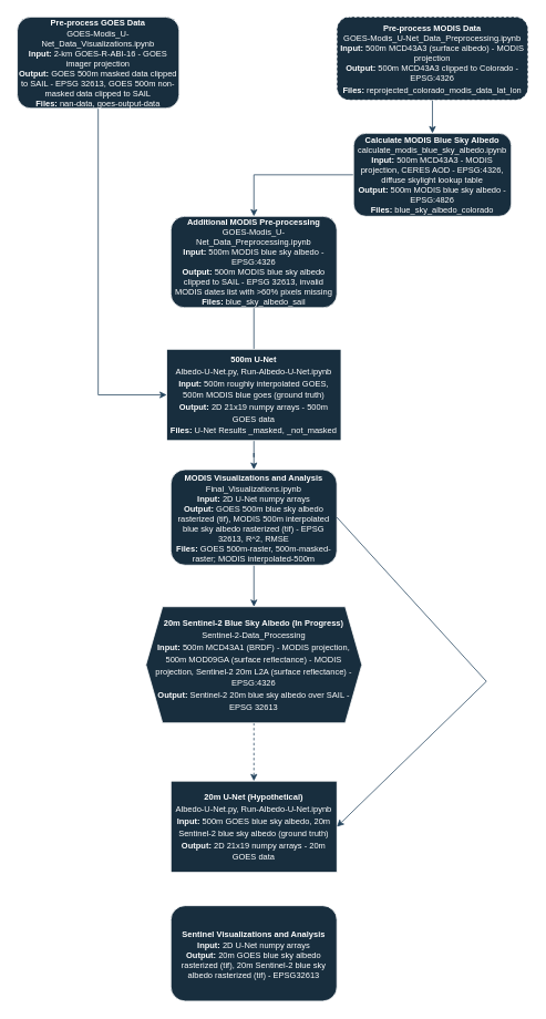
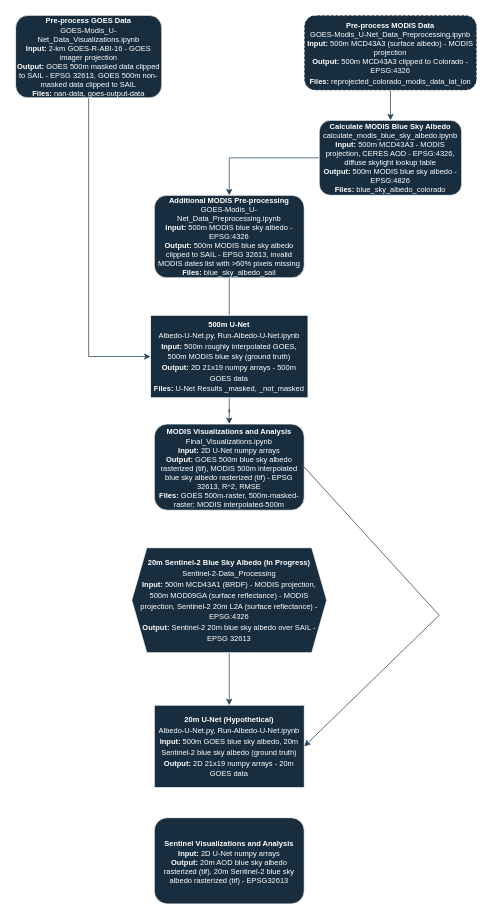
  <mxCell id="0" />
  <mxCell id="1" parent="0" />
  <mxCell id="2" style="edgeStyle=orthogonalEdgeStyle;rounded=0;orthogonalLoop=1;jettySize=auto;html=1;entryX=0;entryY=0.5;entryDx=0;entryDy=0;strokeColor=#23445D;" edge="1" parent="1" source="3" target="11"><mxGeometry relative="1" as="geometry" /></mxCell>
  <mxCell id="3" value="&lt;b style=&quot;font-size: 10px;&quot;&gt;&lt;font style=&quot;font-size: 10px;&quot;&gt;Pre-process GOES Data&lt;/font&gt;&lt;/b&gt;&lt;div style=&quot;font-size: 10px;&quot;&gt;&lt;font style=&quot;font-size: 10px;&quot;&gt;GOES-Modis_U-Net_Data_Visualizations.ipynb&lt;/font&gt;&lt;/div&gt;&lt;div style=&quot;font-size: 10px;&quot;&gt;&lt;font style=&quot;font-size: 10px;&quot;&gt;&lt;b&gt;Input:&lt;/b&gt; 2-km GOES-R-ABI-16 - GOES imager projection&lt;/font&gt;&lt;/div&gt;&lt;div style=&quot;font-size: 10px;&quot;&gt;&lt;font style=&quot;font-size: 10px;&quot;&gt;&lt;b&gt;Output: &lt;/b&gt;GOES 500m masked data clipped to SAIL - EPSG 32613, GOES 500m non-masked data clipped to SAIL&lt;/font&gt;&lt;/div&gt;&lt;div style=&quot;font-size: 10px;&quot;&gt;&lt;b&gt;Files: &lt;/b&gt;nan-data, goes-output-data&lt;/div&gt;" style="rounded=1;whiteSpace=wrap;html=1;fontSize=12;glass=0;strokeWidth=1;shadow=0;labelBackgroundColor=none;fillColor=#182E3E;strokeColor=#FFFFFF;fontColor=#FFFFFF;" parent="1" vertex="1"><mxGeometry x="20" y="20" width="195" height="110" as="geometry" /></mxCell>
  <mxCell id="4" value="" style="edgeStyle=orthogonalEdgeStyle;rounded=0;orthogonalLoop=1;jettySize=auto;html=1;labelBackgroundColor=none;fontColor=default;strokeColor=#23445D;" edge="1" parent="1" source="5" target="7"><mxGeometry relative="1" as="geometry" /></mxCell>
  <mxCell id="5" value="&lt;b style=&quot;font-size: 10px;&quot;&gt;&lt;font style=&quot;font-size: 10px;&quot;&gt;Pre-process MODIS Data&lt;/font&gt;&lt;/b&gt;&lt;div style=&quot;font-size: 10px;&quot;&gt;&lt;font style=&quot;font-size: 10px;&quot;&gt;GOES-Modis_U-Net_Data_Preprocessing.ipynb&lt;/font&gt;&lt;/div&gt;&lt;div style=&quot;font-size: 10px;&quot;&gt;&lt;font style=&quot;font-size: 10px;&quot;&gt;&lt;b&gt;Input:&lt;/b&gt; 500m MCD43A3 (surface albedo) - MODIS projection&lt;/font&gt;&lt;/div&gt;&lt;div style=&quot;font-size: 10px;&quot;&gt;&lt;font style=&quot;font-size: 10px;&quot;&gt;&lt;b&gt;Output:&lt;/b&gt; 500m MCD43A3 clipped to Colorado - EPSG:4326&lt;/font&gt;&lt;/div&gt;&lt;div&gt;&lt;b style=&quot;font-size: 10px;&quot;&gt;Files:&amp;nbsp;&lt;/b&gt;&lt;span style=&quot;background-color: initial; font-size: 10px;&quot;&gt;reprojected_colorado_modis_data_lat_lon&lt;/span&gt;&lt;br&gt;&lt;/div&gt;" style="rounded=1;whiteSpace=wrap;html=1;fontSize=12;glass=0;strokeWidth=1;shadow=0;labelBackgroundColor=none;fillColor=#182E3E;strokeColor=#FFFFFF;fontColor=#FFFFFF;dashed=1;" vertex="1" parent="1"><mxGeometry x="405" y="20" width="230" height="100" as="geometry" /></mxCell>
  <mxCell id="6" style="edgeStyle=orthogonalEdgeStyle;rounded=0;orthogonalLoop=1;jettySize=auto;html=1;entryX=0.5;entryY=0;entryDx=0;entryDy=0;strokeColor=#23445D;" edge="1" parent="1" source="7" target="9"><mxGeometry relative="1" as="geometry" /></mxCell>
  <mxCell id="7" value="&lt;div style=&quot;font-size: 10px;&quot;&gt;&lt;font style=&quot;font-size: 10px;&quot;&gt;&lt;b&gt;Calculate MODIS Blue Sky Albedo&lt;/b&gt;&lt;/font&gt;&lt;/div&gt;&lt;div style=&quot;font-size: 10px;&quot;&gt;calculate_modis_blue_sky_albedo.ipynb&lt;/div&gt;&lt;div style=&quot;font-size: 10px;&quot;&gt;&lt;font style=&quot;font-size: 10px;&quot;&gt;&lt;b&gt;Input:&lt;/b&gt; 500m MCD43A3 - MODIS projection, CERES AOD - EPSG:4326, diffuse skylight lookup table&lt;/font&gt;&lt;/div&gt;&lt;div style=&quot;font-size: 10px;&quot;&gt;&lt;font style=&quot;font-size: 10px;&quot;&gt;&lt;b&gt;Output:&lt;/b&gt; 500m MODIS blue sky albedo - EPSG:4826&lt;/font&gt;&lt;/div&gt;&lt;div style=&quot;font-size: 10px;&quot;&gt;&lt;b&gt;Files: &lt;/b&gt;blue_sky_albedo_colorado&lt;/div&gt;" style="rounded=1;whiteSpace=wrap;html=1;fontSize=12;glass=0;strokeWidth=1;shadow=0;labelBackgroundColor=none;fillColor=#182E3E;strokeColor=#FFFFFF;fontColor=#FFFFFF;" vertex="1" parent="1"><mxGeometry x="425" y="160" width="190" height="100" as="geometry" /></mxCell>
  <mxCell id="8" style="edgeStyle=orthogonalEdgeStyle;rounded=0;orthogonalLoop=1;jettySize=auto;html=1;strokeColor=#23445D;endArrow=none;" edge="1" parent="1" source="9" target="11"><mxGeometry relative="1" as="geometry" /></mxCell>
  <mxCell id="9" value="&lt;div style=&quot;font-size: 10px;&quot;&gt;&lt;span style=&quot;background-color: initial;&quot;&gt;&lt;b&gt;Additional MODIS Pre-processing&lt;/b&gt;&lt;/span&gt;&lt;/div&gt;&lt;div style=&quot;font-size: 10px;&quot;&gt;&lt;span style=&quot;background-color: initial;&quot;&gt;GOES-Modis_U-Net_Data_Preprocessing.ipynb&lt;/span&gt;&lt;/div&gt;&lt;div style=&quot;font-size: 10px;&quot;&gt;&lt;b style=&quot;background-color: initial;&quot;&gt;Input:&lt;/b&gt;&lt;span style=&quot;background-color: initial;&quot;&gt; 500m MODIS blue sky albedo - EPSG:4326&lt;/span&gt;&lt;br&gt;&lt;/div&gt;&lt;div style=&quot;font-size: 10px;&quot;&gt;&lt;font style=&quot;font-size: 10px;&quot;&gt;&lt;b&gt;Output:&lt;/b&gt; 500m MODIS blue sky albedo clipped to SAIL - EPSG 32613, invalid MODIS dates list with &amp;gt;60% pixels missing&lt;/font&gt;&lt;/div&gt;&lt;div style=&quot;font-size: 10px;&quot;&gt;&lt;font style=&quot;font-size: 10px;&quot;&gt;&lt;b&gt;Files: &lt;/b&gt;blue_sky_albedo_sail&lt;/font&gt;&lt;/div&gt;" style="rounded=1;whiteSpace=wrap;html=1;fontSize=12;glass=0;strokeWidth=1;shadow=0;labelBackgroundColor=none;fillColor=#182E3E;strokeColor=#FFFFFF;fontColor=#FFFFFF;" vertex="1" parent="1"><mxGeometry x="205" y="260" width="200" height="110" as="geometry" /></mxCell>
  <mxCell id="10" style="edgeStyle=orthogonalEdgeStyle;rounded=0;orthogonalLoop=1;jettySize=auto;html=1;strokeColor=#23445D;" edge="1" parent="1" source="11" target="13"><mxGeometry relative="1" as="geometry" /></mxCell>
- <mxCell id="11" value="&lt;font size=&quot;1&quot;&gt;&lt;b&gt;500m U-Net&lt;/b&gt;&lt;/font&gt;&lt;div&gt;&lt;font size=&quot;1&quot;&gt;Albedo-U-Net.py, Run-Albedo-U-Net.ipynb&lt;/font&gt;&lt;/div&gt;&lt;div&gt;&lt;font size=&quot;1&quot;&gt;&lt;b&gt;Input:&amp;nbsp;&lt;/b&gt;500m roughly interpolated GOES, 500m MODIS blue goes (ground truth)&lt;/font&gt;&lt;/div&gt;&lt;div&gt;&lt;font size=&quot;1&quot;&gt;&lt;b&gt;Output:&amp;nbsp;&lt;/b&gt;2D 21x19 numpy arrays - 500m GOES data&lt;/font&gt;&lt;/div&gt;&lt;div&gt;&lt;font size=&quot;1&quot;&gt;&lt;b&gt;Files: &lt;/b&gt;U-Net Results _masked, _not_masked&lt;/font&gt;&lt;/div&gt;" style="rounded=0;whiteSpace=wrap;html=1;strokeColor=#FFFFFF;fontColor=#FFFFFF;fillColor=#182E3E;" vertex="1" parent="1"><mxGeometry x="200" y="420" width="210" height="110" as="geometry" /></mxCell>
- <mxCell id="12" style="edgeStyle=orthogonalEdgeStyle;rounded=0;orthogonalLoop=1;jettySize=auto;html=1;entryX=0.5;entryY=0;entryDx=0;entryDy=0;strokeColor=#23445D;" edge="1" parent="1" source="13" target="16"><mxGeometry relative="1" as="geometry" /></mxCell>
+ <mxCell id="11" value="&lt;font size=&quot;1&quot;&gt;&lt;b&gt;500m U-Net&lt;/b&gt;&lt;/font&gt;&lt;div&gt;&lt;font size=&quot;1&quot;&gt;Albedo-U-Net.py, Run-Albedo-U-Net.ipynb&lt;/font&gt;&lt;/div&gt;&lt;div&gt;&lt;font size=&quot;1&quot;&gt;&lt;b&gt;Input:&amp;nbsp;&lt;/b&gt;500m roughly interpolated GOES, 500m MODIS blue sky (ground truth)&lt;/font&gt;&lt;/div&gt;&lt;div&gt;&lt;font size=&quot;1&quot;&gt;&lt;b&gt;Output:&amp;nbsp;&lt;/b&gt;2D 21x19 numpy arrays - 500m GOES data&lt;/font&gt;&lt;/div&gt;&lt;div&gt;&lt;font size=&quot;1&quot;&gt;&lt;b&gt;Files: &lt;/b&gt;U-Net Results _masked, _not_masked&lt;/font&gt;&lt;/div&gt;" style="rounded=0;whiteSpace=wrap;html=1;strokeColor=#FFFFFF;fontColor=#FFFFFF;fillColor=#182E3E;" vertex="1" parent="1"><mxGeometry x="200" y="420" width="210" height="110" as="geometry" /></mxCell>
  <mxCell id="13" value="&lt;b style=&quot;font-size: 10px;&quot;&gt;&lt;font style=&quot;font-size: 10px;&quot;&gt;MODIS Visualizations and Analysis&lt;/font&gt;&lt;/b&gt;&lt;div style=&quot;font-size: 10px;&quot;&gt;&lt;font style=&quot;font-size: 10px;&quot;&gt;Final_Visualizations.ipynb&lt;/font&gt;&lt;/div&gt;&lt;div style=&quot;font-size: 10px;&quot;&gt;&lt;font style=&quot;font-size: 10px;&quot;&gt;&lt;b&gt;Input: &lt;/b&gt;2D U-Net numpy arrays&lt;/font&gt;&lt;/div&gt;&lt;div style=&quot;font-size: 10px;&quot;&gt;&lt;font style=&quot;font-size: 10px;&quot;&gt;&lt;b style=&quot;&quot;&gt;Output: &lt;/b&gt;GOES 500m blue sky albedo rasterized (tif), MODIS 500m interpolated blue sky albedo rasterized (tif) - EPSG 32613, R^2, RMSE&lt;/font&gt;&lt;/div&gt;&lt;div style=&quot;font-size: 10px;&quot;&gt;&lt;font style=&quot;font-size: 10px;&quot;&gt;&lt;b&gt;Files: &lt;/b&gt;GOES 500m-raster, 500m-masked-raster; MODIS interpolated-500m&lt;/font&gt;&lt;/div&gt;" style="rounded=1;whiteSpace=wrap;html=1;strokeColor=#FFFFFF;fontColor=#FFFFFF;fillColor=#182E3E;" vertex="1" parent="1"><mxGeometry x="205" y="565" width="200" height="115" as="geometry" /></mxCell>
  <mxCell id="14" value="&lt;font size=&quot;1&quot;&gt;&lt;b&gt;20m U-Net (Hypothetical)&lt;/b&gt;&lt;/font&gt;&lt;div&gt;&lt;font size=&quot;1&quot;&gt;Albedo-U-Net.py, Run-Albedo-U-Net.ipynb&lt;/font&gt;&lt;/div&gt;&lt;div&gt;&lt;font size=&quot;1&quot;&gt;&lt;b&gt;Input:&amp;nbsp;&lt;/b&gt;500m GOES blue sky albedo, 20m Sentinel-2 blue sky albedo (ground truth)&lt;/font&gt;&lt;/div&gt;&lt;div&gt;&lt;font size=&quot;1&quot;&gt;&lt;b&gt;Output:&amp;nbsp;&lt;/b&gt;2D 21x19 numpy arrays - 20m GOES data&lt;/font&gt;&lt;/div&gt;" style="rounded=0;whiteSpace=wrap;html=1;strokeColor=#FFFFFF;fontColor=#FFFFFF;fillColor=#182E3E;" vertex="1" parent="1"><mxGeometry x="205" y="940" width="200" height="110" as="geometry" /></mxCell>
- <mxCell id="15" style="edgeStyle=orthogonalEdgeStyle;rounded=0;orthogonalLoop=1;jettySize=auto;html=1;entryX=0.5;entryY=0;entryDx=0;entryDy=0;strokeColor=#23445D;dashed=1;" edge="1" parent="1" source="16" target="14"><mxGeometry relative="1" as="geometry" /></mxCell>
+ <mxCell id="15" style="edgeStyle=orthogonalEdgeStyle;rounded=0;orthogonalLoop=1;jettySize=auto;html=1;entryX=0.5;entryY=0;entryDx=0;entryDy=0;strokeColor=#23445D;" edge="1" parent="1" source="16" target="14"><mxGeometry relative="1" as="geometry" /></mxCell>
  <mxCell id="16" value="&lt;div&gt;&lt;font size=&quot;1&quot;&gt;&lt;b&gt;20m Sentinel-2 Blue Sky Albedo (In Progress)&lt;/b&gt;&lt;/font&gt;&lt;/div&gt;&lt;div&gt;&lt;span style=&quot;font-size: x-small; background-color: initial;&quot;&gt;Sentinel-2-Data_Processing&lt;/span&gt;&lt;/div&gt;&lt;div&gt;&lt;b style=&quot;font-size: x-small; background-color: initial;&quot;&gt;Input:&amp;nbsp;&lt;/b&gt;&lt;span style=&quot;font-size: x-small; background-color: initial;&quot;&gt;500m MCD43A1 (BRDF) - MODIS projection, 500m MOD09GA (surface reflectance) - MODIS projection, Sentinel-2 20m L2A (surface reflectance) - EPSG:4326&lt;/span&gt;&lt;br&gt;&lt;/div&gt;&lt;div&gt;&lt;font size=&quot;1&quot;&gt;&lt;b&gt;Output:&amp;nbsp;&lt;/b&gt;Sentinel-2 20m blue sky albedo over SAIL - EPSG 32613&lt;/font&gt;&lt;/div&gt;" style="shape=hexagon;perimeter=hexagonPerimeter2;whiteSpace=wrap;html=1;fixedSize=1;strokeColor=#FFFFFF;fontColor=#FFFFFF;fillColor=#182E3E;" vertex="1" parent="1"><mxGeometry x="175" y="730" width="260" height="140" as="geometry" /></mxCell>
  <mxCell id="17" value="" style="endArrow=classic;html=1;rounded=0;strokeColor=#23445D;entryX=1;entryY=0.5;entryDx=0;entryDy=0;" edge="1" parent="1" target="14"><mxGeometry width="50" height="50" relative="1" as="geometry"><mxPoint x="585" y="820" as="sourcePoint" /><mxPoint x="535" y="890" as="targetPoint" /></mxGeometry></mxCell>
  <mxCell id="18" value="" style="endArrow=none;html=1;rounded=0;strokeColor=#23445D;exitX=1;exitY=0.5;exitDx=0;exitDy=0;" edge="1" parent="1" source="13"><mxGeometry width="50" height="50" relative="1" as="geometry"><mxPoint x="415" y="630" as="sourcePoint" /><mxPoint x="585" y="820" as="targetPoint" /></mxGeometry></mxCell>
- <mxCell id="19" value="&lt;b style=&quot;font-size: 10px;&quot;&gt;&lt;font style=&quot;font-size: 10px;&quot;&gt;Sentinel Visualizations and Analysis&lt;/font&gt;&lt;/b&gt;&lt;div style=&quot;font-size: 10px;&quot;&gt;&lt;b style=&quot;background-color: initial;&quot;&gt;Input: &lt;/b&gt;&lt;span style=&quot;background-color: initial;&quot;&gt;2D U-Net numpy arrays&lt;/span&gt;&lt;br&gt;&lt;/div&gt;&lt;div style=&quot;font-size: 10px;&quot;&gt;&lt;font style=&quot;font-size: 10px;&quot;&gt;&lt;b style=&quot;&quot;&gt;Output: &lt;/b&gt;20m GOES blue sky albedo rasterized (tif), 20m Sentinel-2 blue sky albedo rasterized (tif) - EPSG32613&lt;br&gt;&lt;/font&gt;&lt;/div&gt;" style="rounded=1;whiteSpace=wrap;html=1;strokeColor=#FFFFFF;fontColor=#FFFFFF;fillColor=#182E3E;" vertex="1" parent="1"><mxGeometry x="205" y="1090" width="200" height="115" as="geometry" /></mxCell>
+ <mxCell id="19" value="&lt;b style=&quot;font-size: 10px;&quot;&gt;&lt;font style=&quot;font-size: 10px;&quot;&gt;Sentinel Visualizations and Analysis&lt;/font&gt;&lt;/b&gt;&lt;div style=&quot;font-size: 10px;&quot;&gt;&lt;b style=&quot;background-color: initial;&quot;&gt;Input: &lt;/b&gt;&lt;span style=&quot;background-color: initial;&quot;&gt;2D U-Net numpy arrays&lt;/span&gt;&lt;br&gt;&lt;/div&gt;&lt;div style=&quot;font-size: 10px;&quot;&gt;&lt;font style=&quot;font-size: 10px;&quot;&gt;&lt;b style=&quot;&quot;&gt;Output: &lt;/b&gt;20m AOD blue sky albedo rasterized (tif), 20m Sentinel-2 blue sky albedo rasterized (tif) - EPSG32613&lt;br&gt;&lt;/font&gt;&lt;/div&gt;" style="rounded=1;whiteSpace=wrap;html=1;strokeColor=#FFFFFF;fontColor=#FFFFFF;fillColor=#182E3E;" vertex="1" parent="1"><mxGeometry x="205" y="1090" width="200" height="115" as="geometry" /></mxCell>
